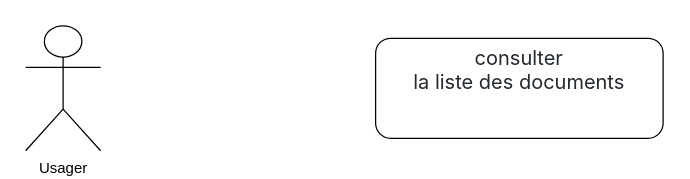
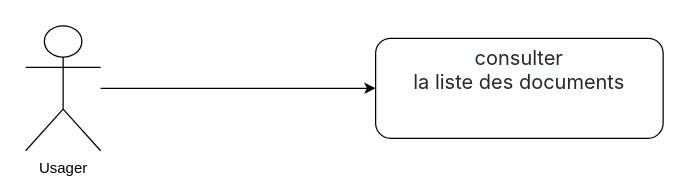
  <mxCell id="0" />
  <mxCell id="1" parent="0" />
+ <mxCell id="2" value="" style="edgeStyle=orthogonalEdgeStyle;rounded=0;orthogonalLoop=1;jettySize=auto;html=1;" edge="1" parent="1" source="3" target="4"><mxGeometry relative="1" as="geometry" /></mxCell>
  <mxCell id="3" value="Usager&lt;br&gt;" style="shape=umlActor;verticalLabelPosition=bottom;verticalAlign=top;html=1;outlineConnect=0;shadow=0;sketch=0;" vertex="1" parent="1"><mxGeometry x="20" y="20" width="60" height="100" as="geometry" /></mxCell>
  <mxCell id="4" value="&lt;span style=&quot;color: rgb(36, 41, 46); font-family: -apple-system, BlinkMacSystemFont, &amp;quot;Segoe UI&amp;quot;, Helvetica, Arial, sans-serif, &amp;quot;Apple Color Emoji&amp;quot;, &amp;quot;Segoe UI Emoji&amp;quot;; font-size: 16px; text-align: left; background-color: rgb(255, 255, 255);&quot;&gt;consulter&lt;br&gt;la liste des documents&lt;br&gt;&lt;/span&gt;" style="whiteSpace=wrap;html=1;verticalAlign=top;shadow=0;sketch=0;rounded=1;" vertex="1" parent="1"><mxGeometry x="300" y="30" width="230" height="80" as="geometry" /></mxCell>
